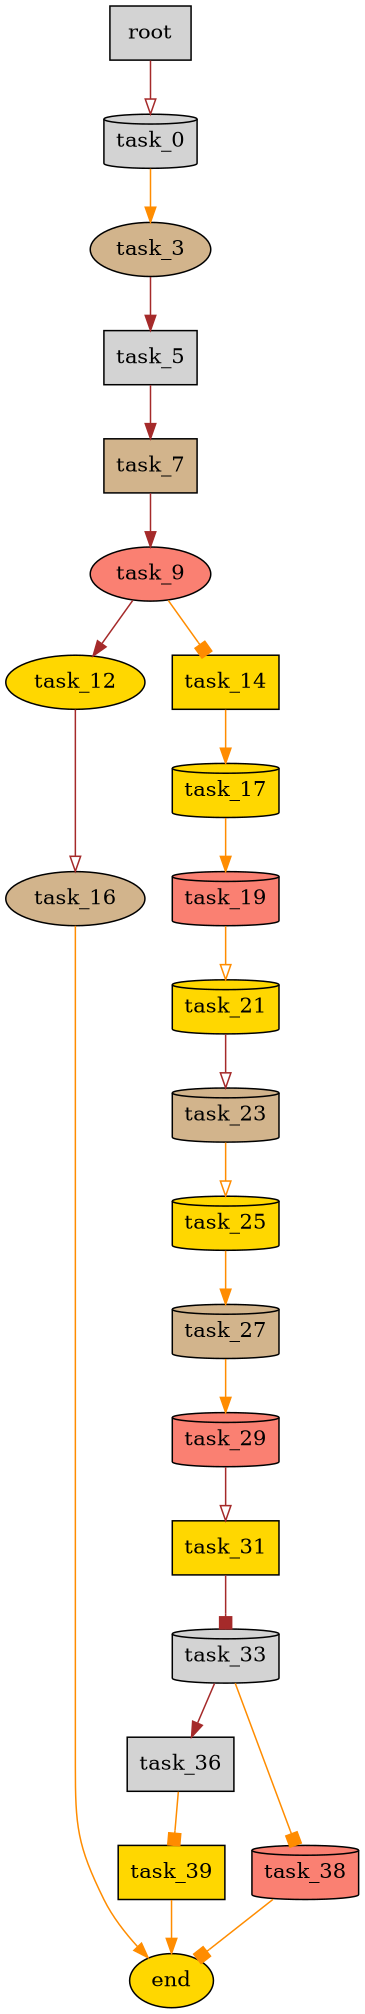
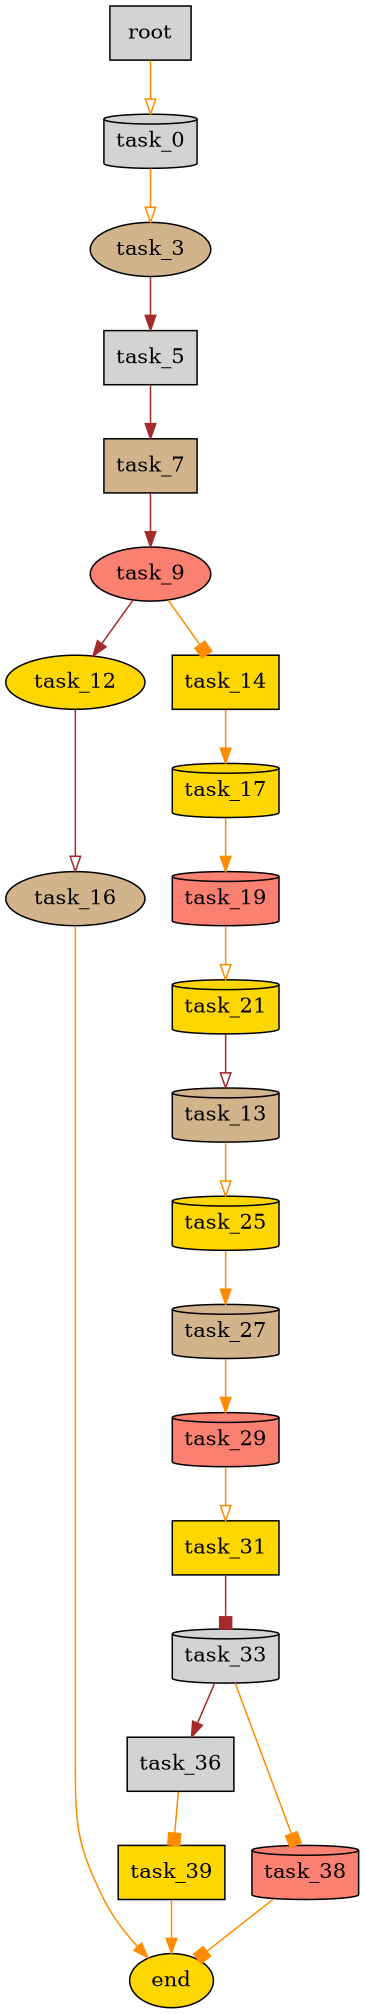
  digraph {
    node [fillcolor=gold shape=cylinder style=filled]
    edge [arrowhead=normal color=darkorange]
    root [fillcolor=lightgrey shape=box]
    n2 [fillcolor=lightgrey label=task_0]
    task_3 [fillcolor=tan shape=ellipse]
    task_5 [fillcolor=lightgrey shape=box]
    task_7 [fillcolor=tan shape=box]
    task_9 [fillcolor=salmon shape=ellipse]
    task_12 [shape=ellipse]
    task_14 [shape=box]
    task_16 [fillcolor=tan shape=ellipse]
    task_17
    end [shape=ellipse]
    task_19 [fillcolor=salmon]
    task_21
-   task_23 [fillcolor=tan]
+   task_23 [fillcolor=tan label=task_13]
    task_25
    task_27 [fillcolor=tan]
    task_29 [fillcolor=salmon]
    task_31 [shape=box]
    task_33 [fillcolor=lightgrey]
    task_36 [fillcolor=lightgrey shape=box]
    task_38 [fillcolor=salmon]
    task_39 [shape=box]
-   root -> n2 [arrowhead=onormal color=brown]
-   n2 -> task_3
+   root -> n2 [arrowhead=onormal]
+   n2 -> task_3 [arrowhead=onormal]
    task_3 -> task_5 [color=brown]
    task_5 -> task_7 [color=brown]
    task_7 -> task_9 [color=brown]
    task_9 -> task_12 [color=brown]
    task_9 -> task_14 [arrowhead=box]
    task_12 -> task_16 [arrowhead=onormal color=brown]
    task_14 -> task_17
    task_16 -> end
    task_17 -> task_19
    task_19 -> task_21 [arrowhead=onormal]
    task_21 -> task_23 [arrowhead=onormal color=brown]
    task_23 -> task_25 [arrowhead=onormal]
    task_25 -> task_27
    task_27 -> task_29
-   task_29 -> task_31 [arrowhead=onormal color=brown]
+   task_29 -> task_31 [arrowhead=onormal]
    task_31 -> task_33 [arrowhead=box color=brown]
    task_33 -> task_36 [color=brown]
    task_33 -> task_38 [arrowhead=box]
    task_36 -> task_39 [arrowhead=box]
    task_38 -> end [arrowhead=box]
    task_39 -> end
  }
